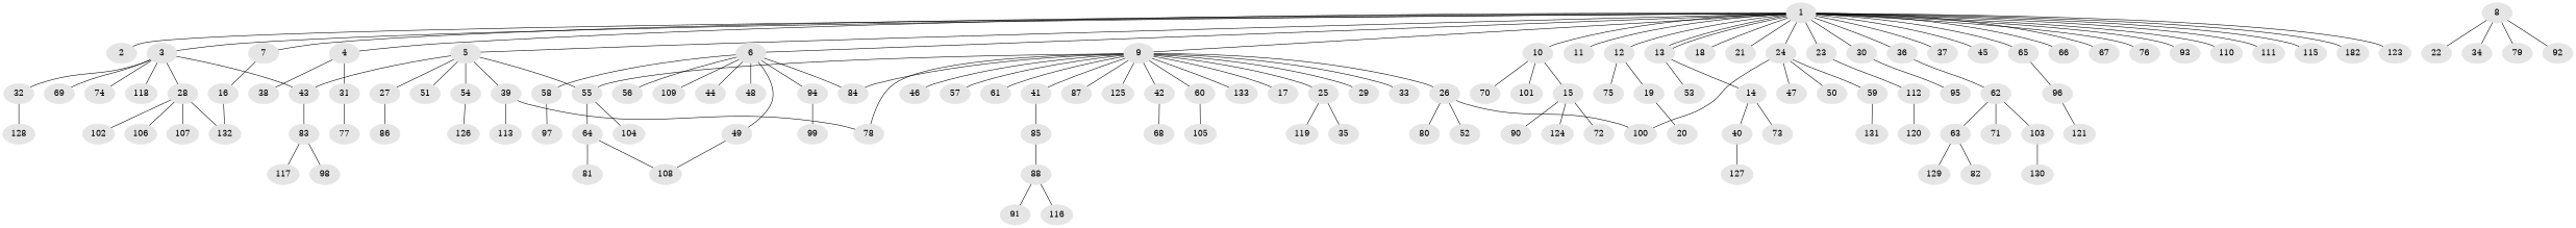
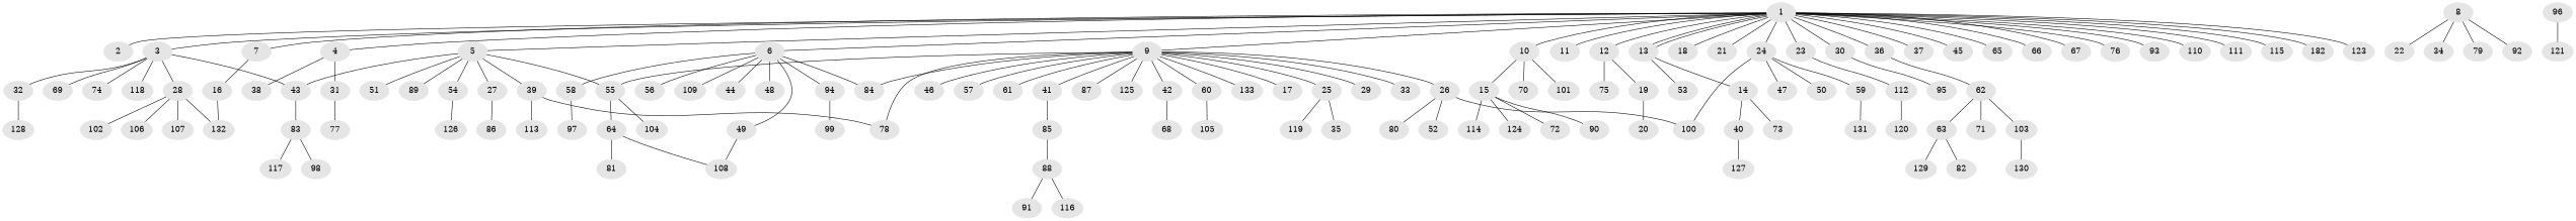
  graph {
    node [color=gray90 style=filled]
    1
    2
    3
    4
    5
    6
    7
    9
    10
    11
    12
    13
    18
    21
    23
    24
    30
    36
    37
    45
    65
    66
    67
    76
    93
    110
    111
    115
    n29 [label=182]
    123
    28
    32
    43
    69
    74
    118
    31
    38
    27
    39
    51
    54
    55
+   89
    44
    48
    49
    56
    58
    84
    94
    109
    16
    8
    22
    34
    79
    92
    17
    25
    26
    29
    33
    41
    42
    46
    57
    60
    61
    78
    87
    125
    133
    15
    70
    101
    19
    75
    14
    53
    112
    47
    50
    59
    100
    95
    62
    96
    132
    102
    106
    107
    128
    83
    77
    86
    113
    126
    64
    104
    108
    97
    99
    35
    119
    52
    80
    85
    68
    105
    72
    90
+   114
    124
    20
    40
    73
    127
    120
    131
    63
    71
    103
    88
    98
    117
    81
    82
    129
    130
    121
    91
    116
    1 -- 2
    1 -- 3
    1 -- 4
    1 -- 5
    1 -- 6
    1 -- 7
    1 -- 9
    1 -- 10
    1 -- 11
    1 -- 12
    1 -- 13
    1 -- 13
    1 -- 18
    1 -- 21
    1 -- 23
    1 -- 24
    1 -- 30
    1 -- 36
    1 -- 37
    1 -- 45
    1 -- 65
    1 -- 66
    1 -- 67
    1 -- 76
    1 -- 93
    1 -- 110
    1 -- 111
    1 -- 115
    1 -- n29
    1 -- 123
    3 -- 28
    3 -- 32
    3 -- 43
    3 -- 69
    3 -- 74
    3 -- 118
    4 -- 31
    4 -- 38
    5 -- 43
    5 -- 27
    5 -- 39
    5 -- 51
    5 -- 54
    5 -- 55
+   5 -- 89
    6 -- 44
    6 -- 48
    6 -- 49
    6 -- 56
    6 -- 58
    6 -- 84
    6 -- 94
    6 -- 109
    7 -- 16
    9 -- 55
    9 -- 84
    9 -- 17
    9 -- 25
    9 -- 26
    9 -- 29
    9 -- 33
    9 -- 41
    9 -- 42
    9 -- 46
    9 -- 57
    9 -- 60
    9 -- 61
    9 -- 78
    9 -- 87
    9 -- 125
    9 -- 133
    10 -- 15
    10 -- 70
    10 -- 101
    12 -- 19
    12 -- 75
    13 -- 14
    13 -- 53
    23 -- 112
    24 -- 47
    24 -- 50
    24 -- 59
    24 -- 100
    30 -- 95
    36 -- 62
-   65 -- 96
    28 -- 132
    28 -- 102
    28 -- 106
    28 -- 107
    32 -- 128
    43 -- 83
    31 -- 77
    27 -- 86
    39 -- 78
    39 -- 113
    54 -- 126
    55 -- 64
    55 -- 104
    49 -- 108
    58 -- 97
    94 -- 99
    16 -- 132
    8 -- 22
    8 -- 34
    8 -- 79
    8 -- 92
    25 -- 35
    25 -- 119
    26 -- 100
    26 -- 52
    26 -- 80
    41 -- 85
    42 -- 68
    60 -- 105
    15 -- 72
    15 -- 90
+   15 -- 114
    15 -- 124
    19 -- 20
    14 -- 40
    14 -- 73
    112 -- 120
    59 -- 131
    62 -- 63
    62 -- 71
    62 -- 103
    96 -- 121
    83 -- 98
    83 -- 117
    64 -- 108
    64 -- 81
    85 -- 88
    40 -- 127
    63 -- 82
    63 -- 129
    103 -- 130
    88 -- 91
    88 -- 116
  }
